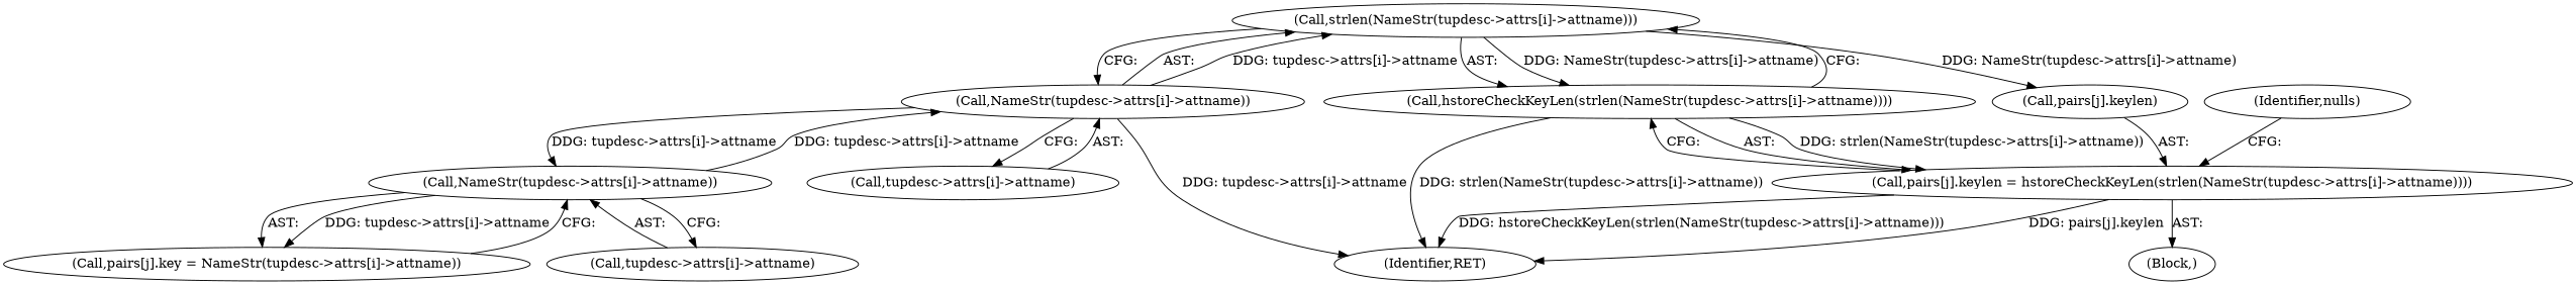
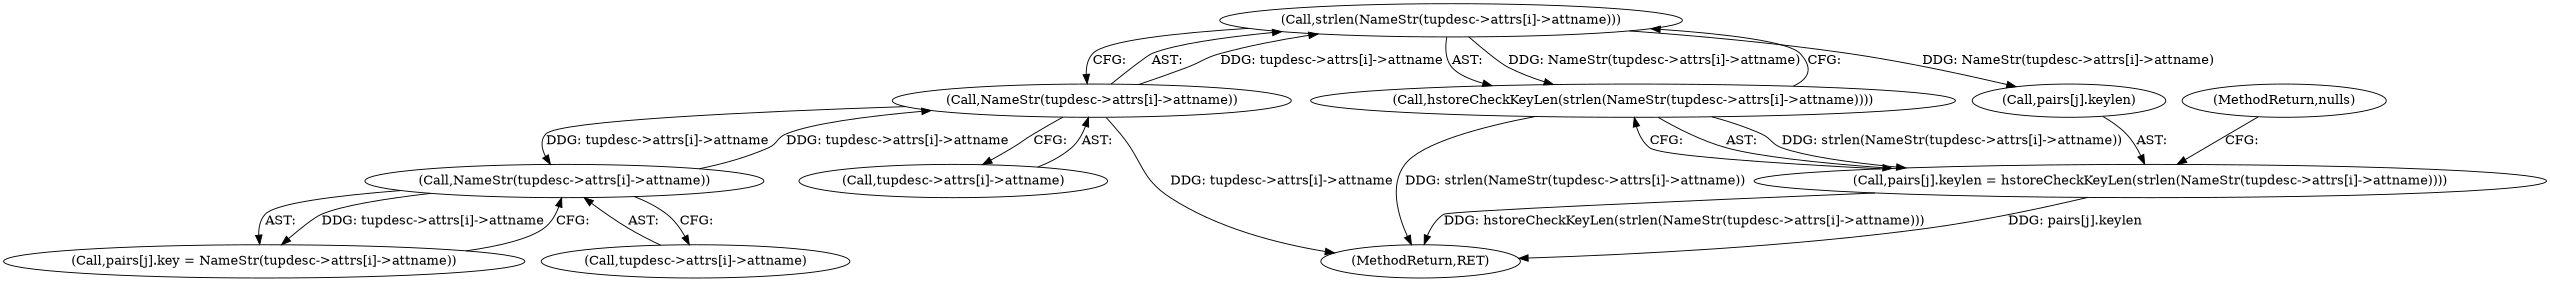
  digraph {
    n1 [label="(Call,strlen(NameStr(tupdesc->attrs[i]->attname)))"]
    n2 [label="(Call,NameStr(tupdesc->attrs[i]->attname))"]
    n3 [label="(Call,hstoreCheckKeyLen(strlen(NameStr(tupdesc->attrs[i]->attname))))"]
    n4 [label="(Call,pairs[j].keylen)"]
-   n5 [label="(Identifier,RET)"]
+   n5 [label="(MethodReturn,RET)"]
    n6 [label="(Call,NameStr(tupdesc->attrs[i]->attname))"]
    n7 [label="(Call,tupdesc->attrs[i]->attname)"]
    n8 [label="(Call,pairs[j].keylen = hstoreCheckKeyLen(strlen(NameStr(tupdesc->attrs[i]->attname))))"]
    n9 [label="(Call,pairs[j].key = NameStr(tupdesc->attrs[i]->attname))"]
    n10 [label="(Call,tupdesc->attrs[i]->attname)"]
-   n11 [label="(Block,)"]
-   n12 [label="(Identifier,nulls)"]
+   n12 [label="(MethodReturn,nulls)"]
    n1 -> n2 [label="CFG: "]
    n1 -> n3 [label="AST: "]
    n1 -> n3 [label="DDG: NameStr(tupdesc->attrs[i]->attname)"]
    n1 -> n4 [label="DDG: NameStr(tupdesc->attrs[i]->attname)"]
    n2 -> n1 [label="AST: "]
    n2 -> n1 [label="DDG: tupdesc->attrs[i]->attname"]
    n2 -> n5 [label="DDG: tupdesc->attrs[i]->attname"]
    n2 -> n6 [label="DDG: tupdesc->attrs[i]->attname"]
    n2 -> n7 [label="CFG: "]
    n3 -> n1 [label="CFG: "]
    n3 -> n5 [label="DDG: strlen(NameStr(tupdesc->attrs[i]->attname))"]
    n3 -> n8 [label="AST: "]
    n3 -> n8 [label="DDG: strlen(NameStr(tupdesc->attrs[i]->attname))"]
    n4 -> n8 [label="AST: "]
    n6 -> n2 [label="DDG: tupdesc->attrs[i]->attname"]
    n6 -> n9 [label="AST: "]
    n6 -> n9 [label="DDG: tupdesc->attrs[i]->attname"]
    n6 -> n10 [label="CFG: "]
    n7 -> n2 [label="AST: "]
    n8 -> n3 [label="CFG: "]
    n8 -> n5 [label="DDG: pairs[j].keylen"]
    n8 -> n5 [label="DDG: hstoreCheckKeyLen(strlen(NameStr(tupdesc->attrs[i]->attname)))"]
-   n8 -> n11 [label="AST: "]
    n9 -> n6 [label="CFG: "]
    n10 -> n6 [label="AST: "]
    n12 -> n8 [label="CFG: "]
  }
